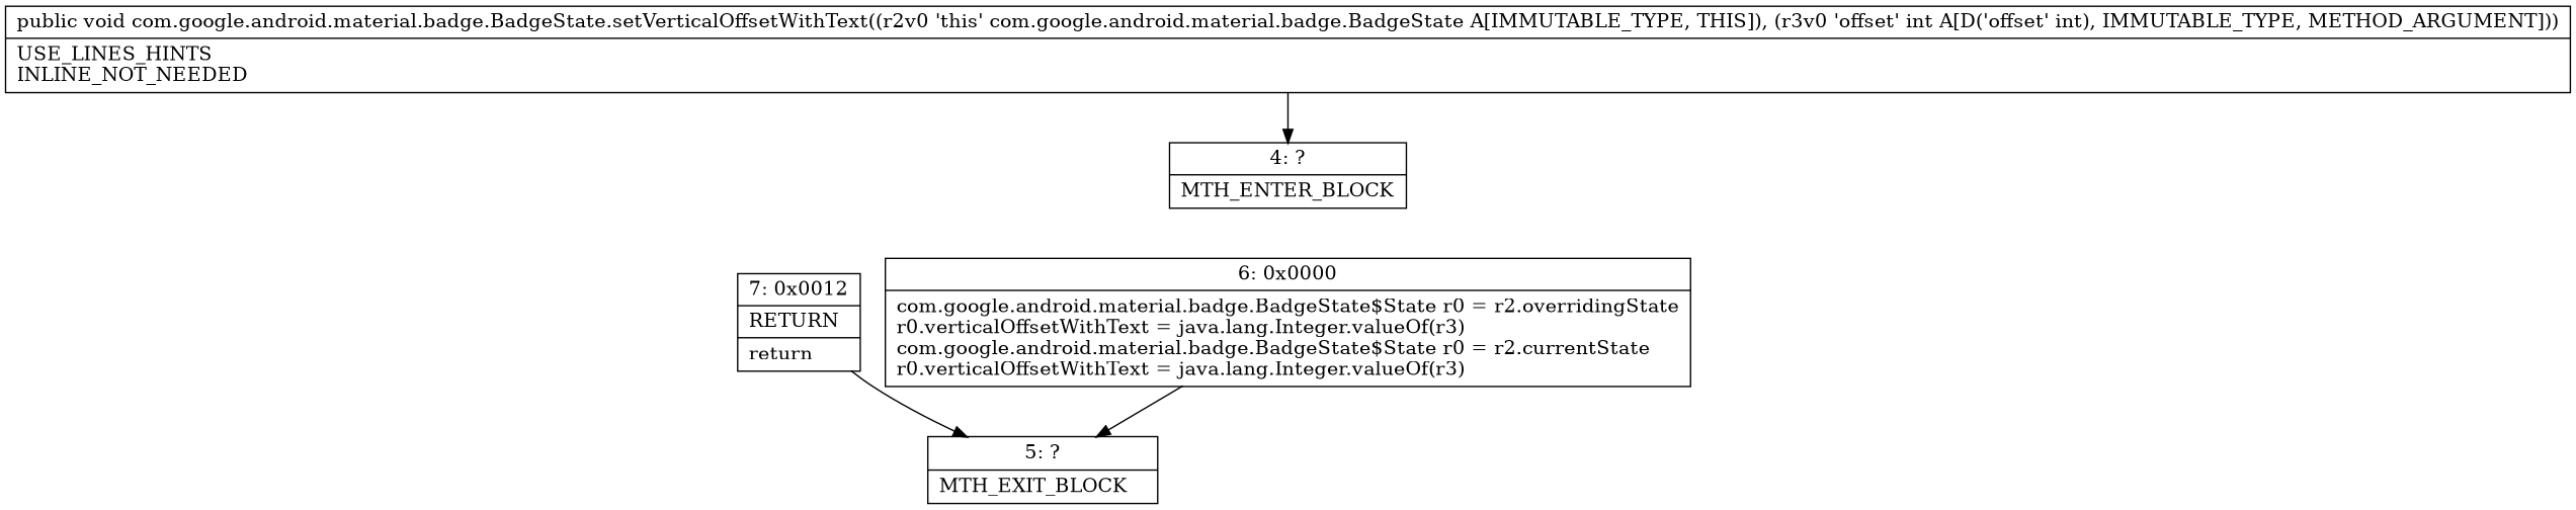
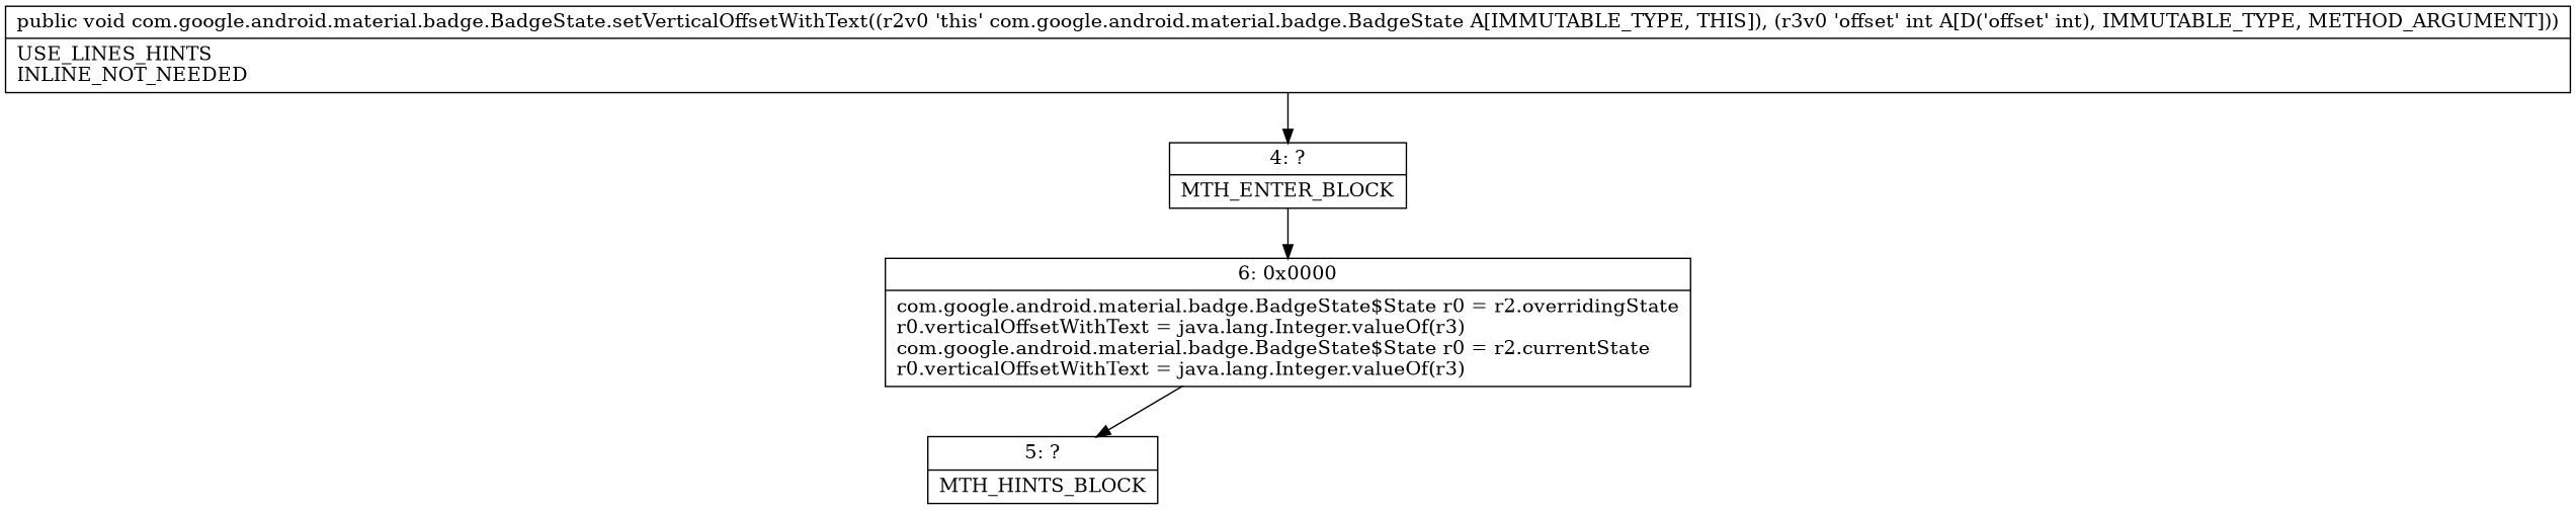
  digraph {
    node [shape=record]
    n1 [label="{4\:\ ?|MTH_ENTER_BLOCK\l}"]
    n2 [label="{6\:\ 0x0000|com.google.android.material.badge.BadgeState$State r0 = r2.overridingState\lr0.verticalOffsetWithText = java.lang.Integer.valueOf(r3)\lcom.google.android.material.badge.BadgeState$State r0 = r2.currentState\lr0.verticalOffsetWithText = java.lang.Integer.valueOf(r3)\l}"]
-   n3 [label="{5\:\ ?|MTH_EXIT_BLOCK\l}"]
-   n4 [label="{7\:\ 0x0012|RETURN\l|return\l}"]
+   n3 [label="{5\:\ ?|MTH_HINTS_BLOCK\l}"]
    n5 [label="{public void com.google.android.material.badge.BadgeState.setVerticalOffsetWithText((r2v0 'this' com.google.android.material.badge.BadgeState A[IMMUTABLE_TYPE, THIS]), (r3v0 'offset' int A[D('offset' int), IMMUTABLE_TYPE, METHOD_ARGUMENT]))  | USE_LINES_HINTS\lINLINE_NOT_NEEDED\l}"]
+   n1 -> n2
    n2 -> n3
-   n4 -> n3
    n5 -> n1
  }
